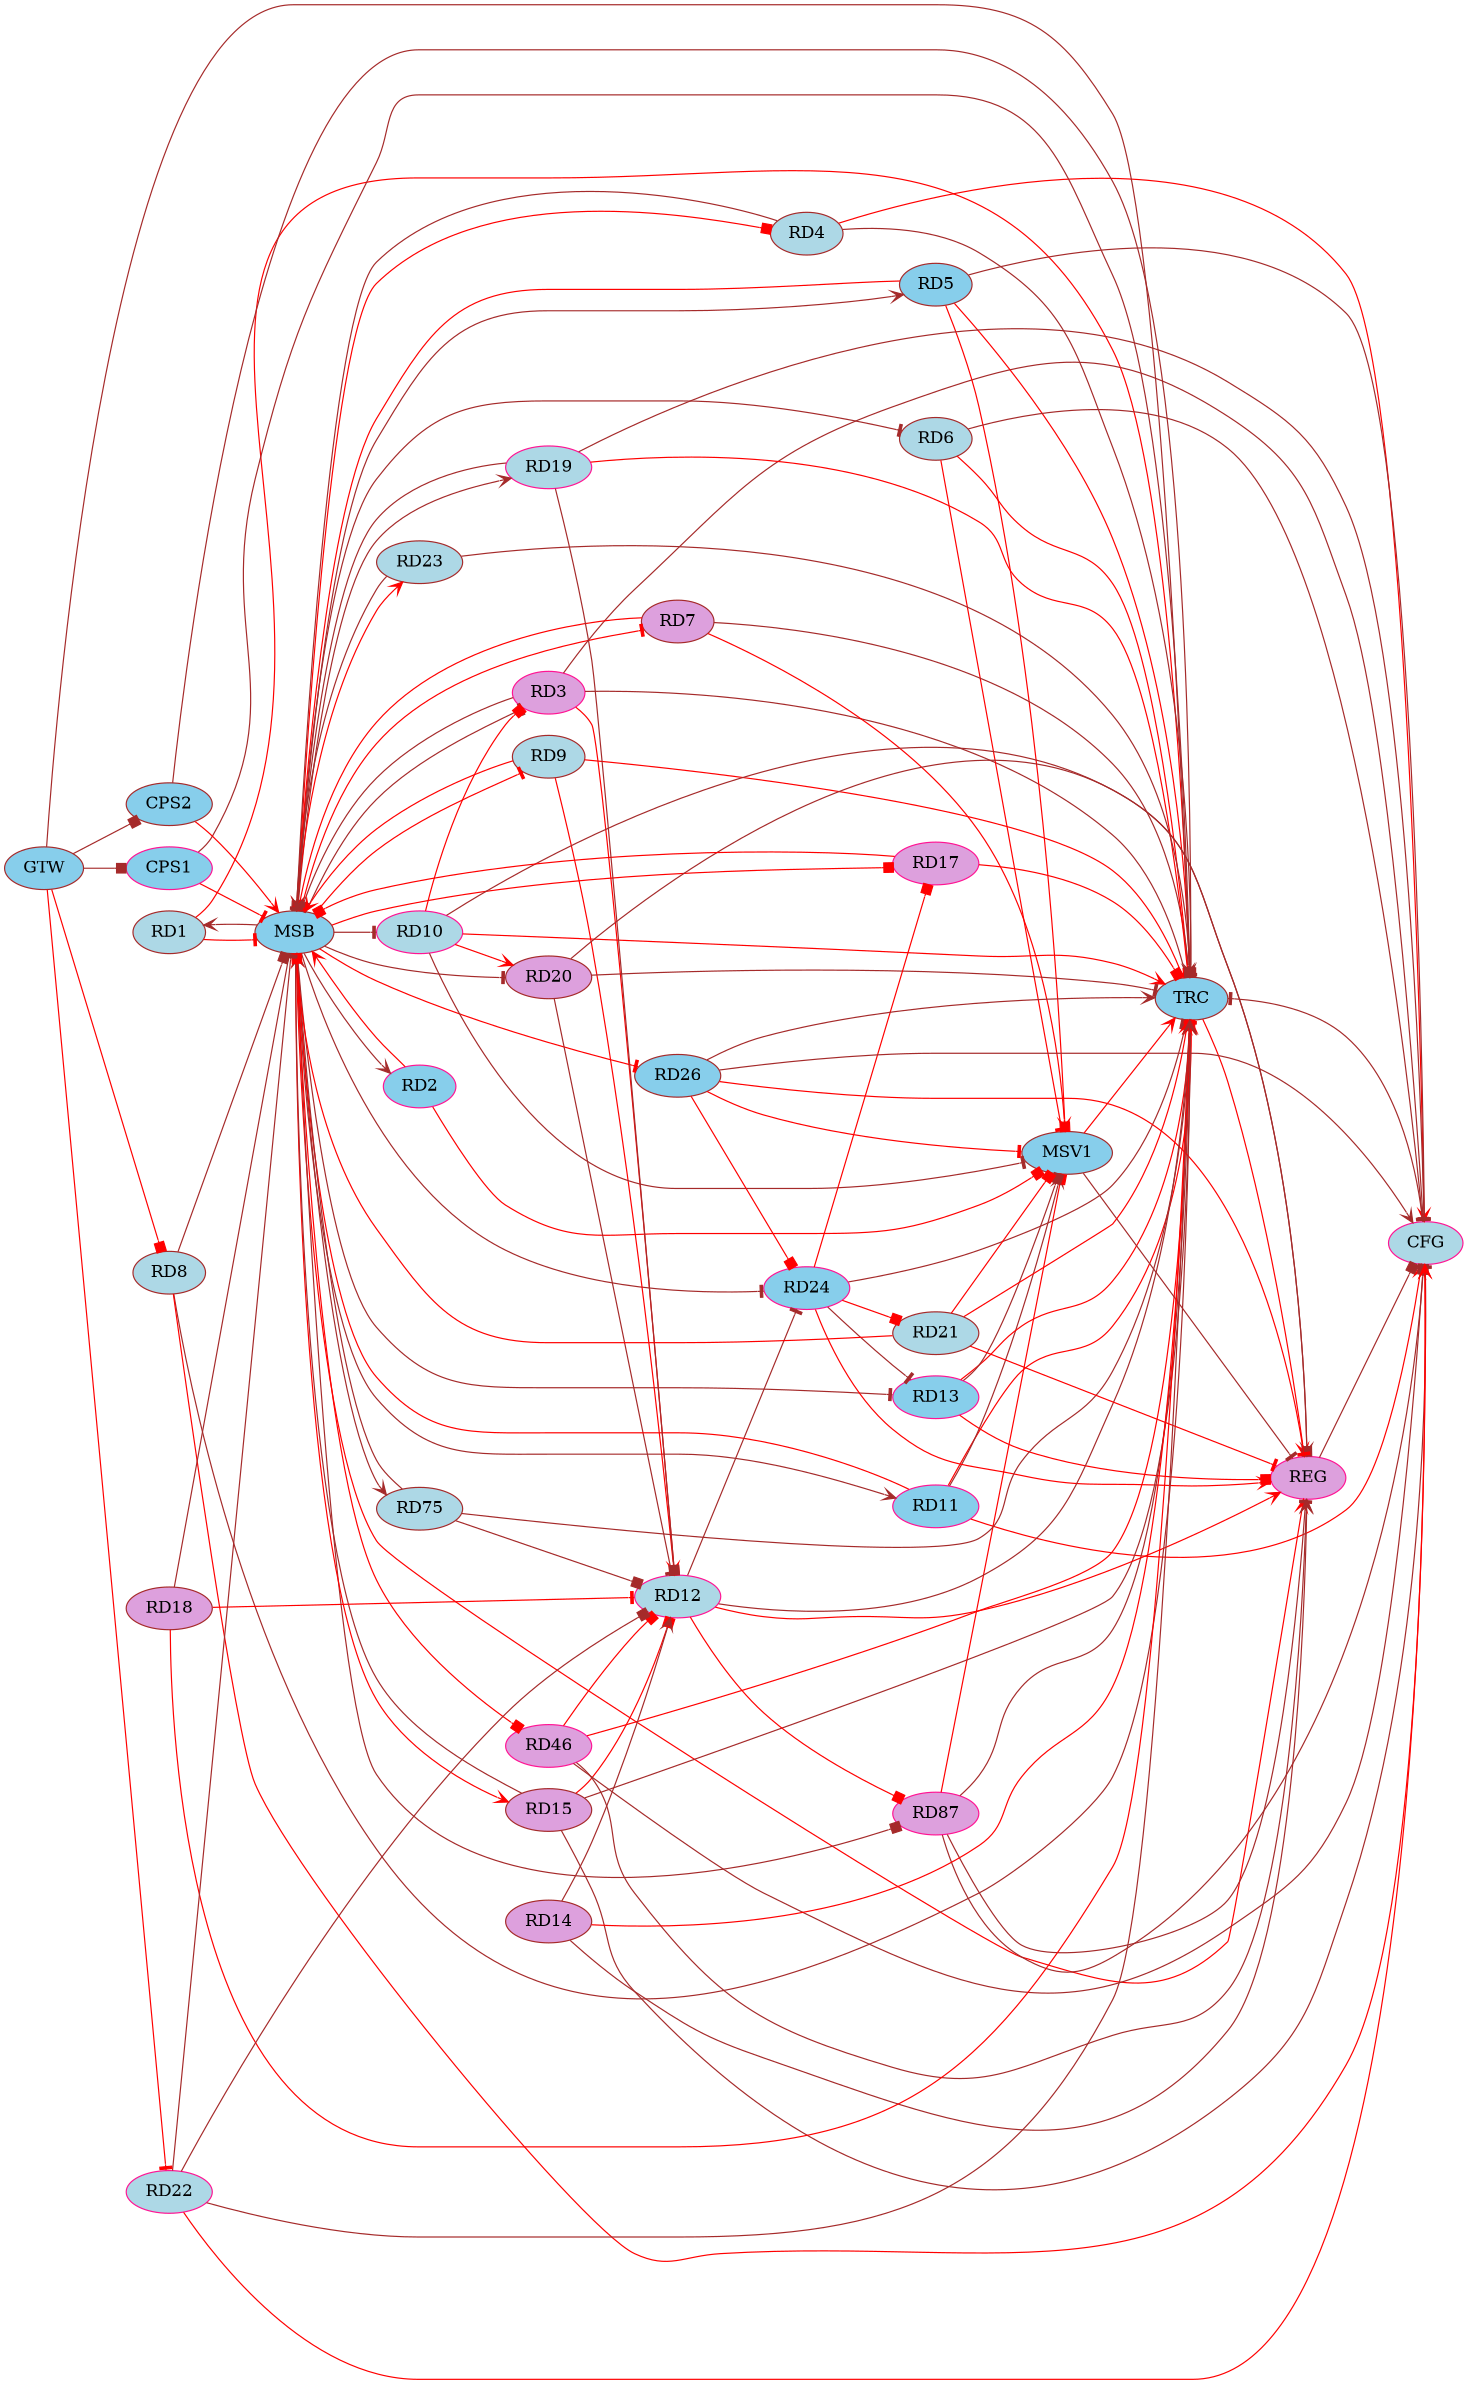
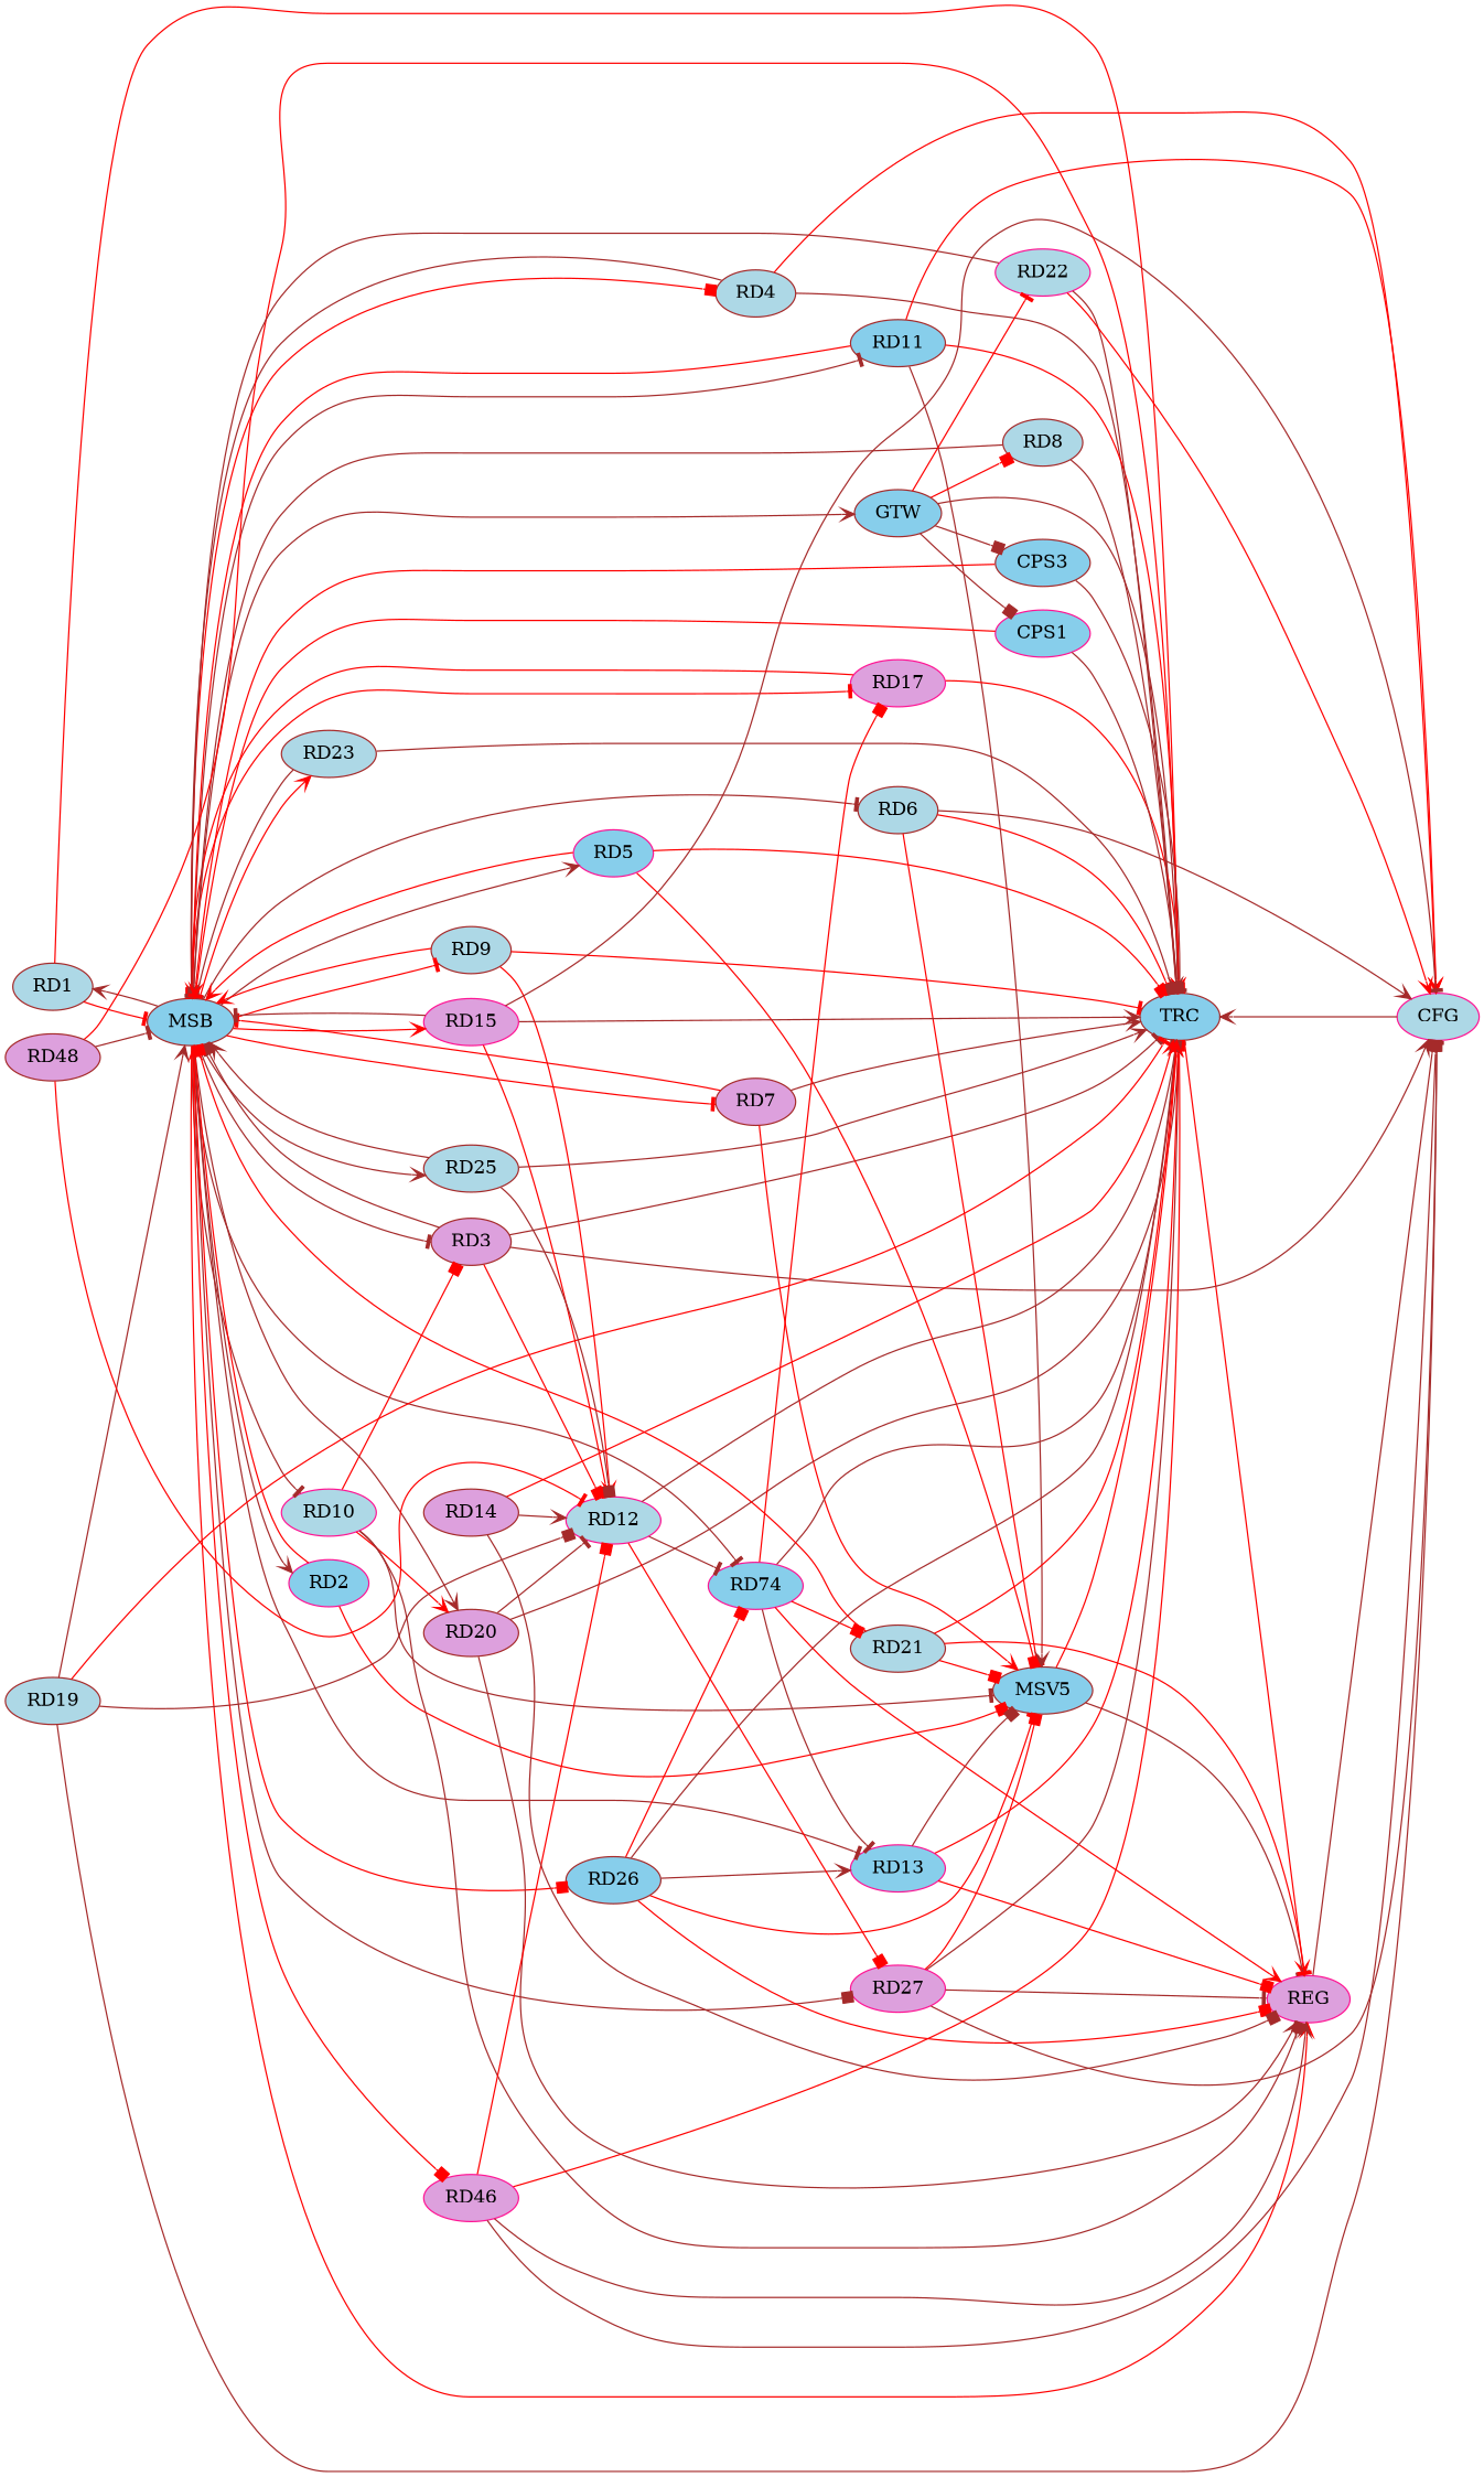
  strict digraph {
    rankdir=LR
    node [color=brown fillcolor=lightblue style=filled]
    edge [arrowhead=vee color=brown]
    n1 [label=RD1]
    n2 [fillcolor=skyblue label=MSB]
    n3 [fillcolor=skyblue label=TRC]
    n4 [color=deeppink fillcolor=skyblue label=RD2]
-   n5 [color=deeppink fillcolor=plum label=RD3]
+   n5 [fillcolor=plum label=RD3]
    n6 [label=RD4]
-   n7 [fillcolor=skyblue label=RD5]
+   n7 [color=deeppink fillcolor=skyblue label=RD5]
    n8 [label=RD6]
    n9 [fillcolor=plum label=RD7]
    n10 [label=RD9]
    n11 [color=deeppink label=RD10]
    n12 [fillcolor=plum label=RD20]
    n13 [color=deeppink fillcolor=plum label=REG]
-   n14 [color=deeppink fillcolor=skyblue label=RD11]
-   n15 [color=deeppink fillcolor=skyblue label=RD24]
-   n16 [color=deeppink fillcolor=plum label=RD87]
+   n14 [fillcolor=skyblue label=RD11]
+   n15 [color=deeppink fillcolor=skyblue label=RD74]
+   n16 [color=deeppink fillcolor=plum label=RD27]
    n17 [color=deeppink fillcolor=skyblue label=RD13]
-   n18 [fillcolor=plum label=RD15]
+   n18 [color=deeppink fillcolor=plum label=RD15]
    n19 [color=deeppink fillcolor=plum label=RD46]
    n20 [color=deeppink fillcolor=plum label=RD17]
-   n21 [color=deeppink label=RD19]
+   n21 [label=RD19]
    n22 [label=RD23]
-   n23 [label=RD75]
+   n23 [label=RD25]
    n24 [fillcolor=skyblue label=RD26]
-   n25 [fillcolor=skyblue label=MSV1]
+   n25 [fillcolor=skyblue label=MSV5]
    n26 [color=deeppink label=RD12]
    n27 [color=deeppink label=CFG]
    n28 [label=RD8]
    n29 [label=RD21]
    n30 [fillcolor=plum label=RD14]
-   n31 [fillcolor=plum label=RD18]
+   n31 [fillcolor=plum label=RD48]
    n32 [color=deeppink label=RD22]
    n33 [color=deeppink fillcolor=skyblue label=CPS1]
-   n34 [fillcolor=skyblue label=CPS2]
+   n34 [fillcolor=skyblue label=CPS3]
    n35 [fillcolor=skyblue label=GTW]
    n1 -> n2 [arrowhead=tee color=red]
    n1 -> n3 [arrowhead=box color=red]
    n2 -> n1
    n2 -> n4
    n2 -> n5 [arrowhead=tee]
    n2 -> n6 [arrowhead=box color=red]
    n2 -> n7
    n2 -> n8 [arrowhead=tee]
    n2 -> n9 [arrowhead=tee color=red]
    n2 -> n10 [arrowhead=tee color=red]
    n2 -> n11 [arrowhead=tee]
-   n2 -> n12 [arrowhead=tee]
+   n2 -> n12
    n2 -> n13 [color=red]
-   n2 -> n14
+   n2 -> n14 [arrowhead=tee]
    n2 -> n15 [arrowhead=tee]
    n2 -> n16 [arrowhead=box]
    n2 -> n17 [arrowhead=tee]
    n2 -> n18 [color=red]
    n2 -> n19 [arrowhead=box color=red]
-   n2 -> n20 [arrowhead=box color=red]
-   n2 -> n21
+   n2 -> n20 [arrowhead=tee color=red]
+   n2 -> n35
    n2 -> n22 [color=red]
    n2 -> n23
-   n2 -> n24 [arrowhead=tee color=red]
+   n2 -> n24 [arrowhead=box color=red]
    n3 -> n13 [color=red]
    n4 -> n2 [color=red]
    n4 -> n25 [arrowhead=box color=red]
    n5 -> n2 [arrowhead=box]
    n5 -> n3 [arrowhead=tee]
    n5 -> n26 [arrowhead=box color=red]
-   n5 -> n27 [arrowhead=tee]
+   n5 -> n27
    n6 -> n2 [arrowhead=box]
    n6 -> n3 [arrowhead=box]
    n6 -> n27 [color=red]
    n7 -> n2 [color=red]
    n7 -> n3 [arrowhead=box color=red]
    n7 -> n25 [arrowhead=box color=red]
-   n7 -> n27 [arrowhead=tee]
    n8 -> n3 [arrowhead=box color=red]
    n8 -> n25 [arrowhead=tee color=red]
-   n8 -> n27 [arrowhead=tee]
+   n8 -> n27
    n9 -> n2 [arrowhead=tee color=red]
    n9 -> n3
    n9 -> n25 [color=red]
    n10 -> n2 [color=red]
    n10 -> n3 [arrowhead=tee color=red]
    n10 -> n26 [color=red]
-   n11 -> n3 [color=red]
    n11 -> n5 [arrowhead=box color=red]
    n11 -> n12 [color=red]
    n11 -> n13 [arrowhead=box]
    n11 -> n25 [arrowhead=tee]
    n12 -> n3 [arrowhead=tee]
    n12 -> n13
    n12 -> n26 [arrowhead=tee]
    n13 -> n27 [arrowhead=box]
    n14 -> n2 [color=red]
    n14 -> n3 [color=red]
    n14 -> n25
    n14 -> n27 [color=red]
    n15 -> n3 [arrowhead=box]
    n15 -> n13 [color=red]
    n15 -> n17 [arrowhead=tee]
    n15 -> n20 [arrowhead=box color=red]
    n15 -> n29 [arrowhead=box color=red]
    n16 -> n3 [arrowhead=tee]
    n16 -> n13 [arrowhead=tee]
    n16 -> n25 [arrowhead=box color=red]
    n16 -> n27 [arrowhead=box]
    n17 -> n3 [arrowhead=tee color=red]
    n17 -> n13 [arrowhead=box color=red]
    n17 -> n25 [arrowhead=box]
    n18 -> n2 [arrowhead=tee]
    n18 -> n3
    n18 -> n26 [arrowhead=box color=red]
    n18 -> n27 [arrowhead=tee]
    n19 -> n3 [arrowhead=box color=red]
    n19 -> n13
    n19 -> n26 [arrowhead=box color=red]
    n19 -> n27 [arrowhead=box]
    n20 -> n2 [arrowhead=box color=red]
    n20 -> n3 [arrowhead=box color=red]
    n21 -> n2
    n21 -> n3 [arrowhead=tee color=red]
    n21 -> n26 [arrowhead=box]
    n21 -> n27 [arrowhead=tee]
    n22 -> n2 [arrowhead=tee]
-   n22 -> n3
+   n22 -> n3 [arrowhead=box]
    n23 -> n2
    n23 -> n3
    n23 -> n26 [arrowhead=box]
    n24 -> n3
-   n24 -> n13 [arrowhead=tee color=red]
+   n24 -> n13 [arrowhead=box color=red]
    n24 -> n15 [arrowhead=box color=red]
    n24 -> n25 [arrowhead=tee color=red]
-   n24 -> n27
+   n24 -> n17
    n25 -> n3 [color=red]
    n25 -> n13 [arrowhead=tee]
-   n26 -> n3
-   n26 -> n13 [color=red]
+   n26 -> n3 [arrowhead=box]
    n26 -> n15 [arrowhead=tee]
    n26 -> n16 [arrowhead=box color=red]
-   n27 -> n3 [arrowhead=tee]
+   n27 -> n3
    n28 -> n2 [arrowhead=box]
    n28 -> n3
-   n28 -> n27 [color=red]
    n29 -> n2 [arrowhead=box color=red]
    n29 -> n3 [color=red]
    n29 -> n13 [arrowhead=tee color=red]
    n29 -> n25 [arrowhead=box color=red]
    n30 -> n3 [color=red]
-   n30 -> n13
+   n30 -> n13 [arrowhead=box]
    n30 -> n26
    n31 -> n2 [arrowhead=tee]
    n31 -> n3 [color=red]
    n31 -> n26 [arrowhead=tee color=red]
    n32 -> n2 [arrowhead=tee]
    n32 -> n3
-   n32 -> n26 [arrowhead=box]
    n32 -> n27 [color=red]
    n33 -> n2 [arrowhead=tee color=red]
    n33 -> n3 [arrowhead=box]
    n34 -> n2 [color=red]
    n34 -> n3 [arrowhead=tee]
    n35 -> n3 [arrowhead=box]
    n35 -> n28 [arrowhead=box color=red]
    n35 -> n32 [arrowhead=tee color=red]
    n35 -> n33 [arrowhead=box]
    n35 -> n34 [arrowhead=box]
  }
